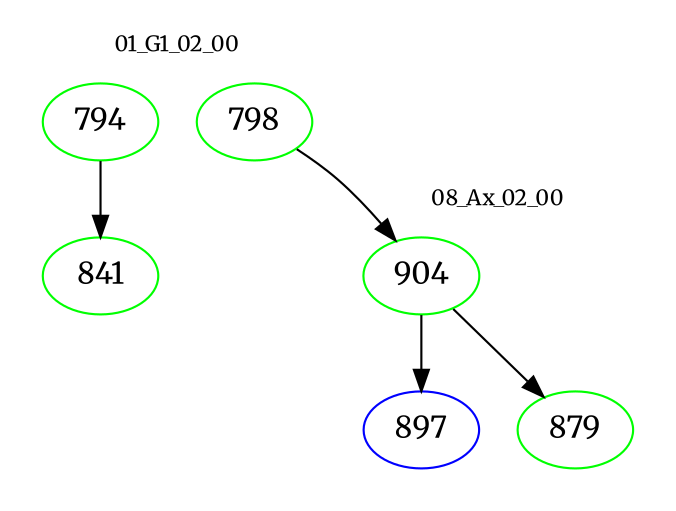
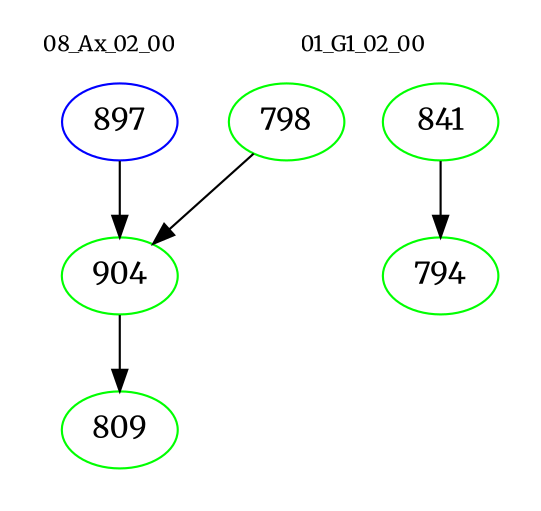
  digraph {
    fontname=Merriweather
    node [color=green fontname=Merriweather]
    edge [color=black fontname=Merriweather]
    n1 [color=blue label=897]
    n2 [label=904]
-   n3 [label=879]
+   n3 [label=809]
    n4 [label=798]
    n5 [label=794]
    n6 [label=841]
    subgraph cluster_1 {
      color=white
      fontsize=10
      label="08_Ax_02_00"
      n1
      n2
      n3
    }
    subgraph cluster_2 {
      color=white
      fontsize=10
      label="01_G1_02_00"
      n4
      n5
      n6
    }
-   n2 -> n1
+   n1 -> n2
    n2 -> n3
    n4 -> n2
-   n5 -> n6
+   n6 -> n5
  }
